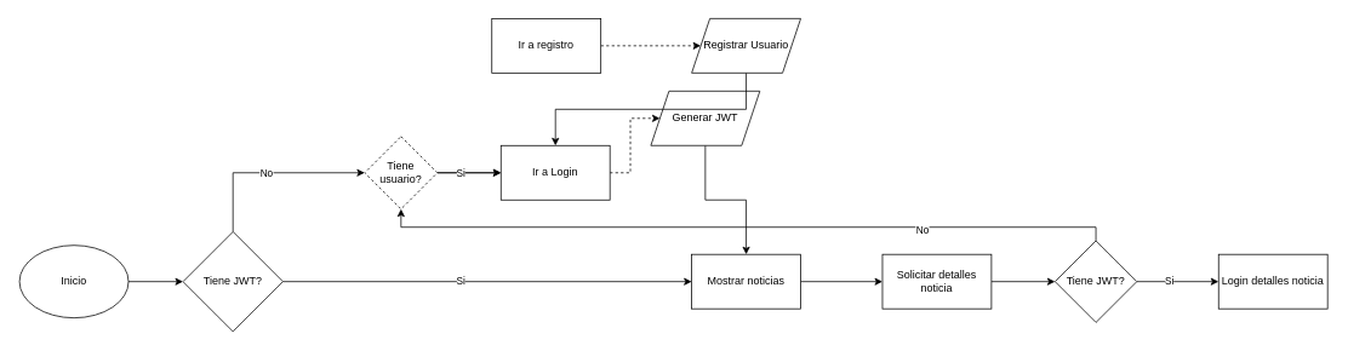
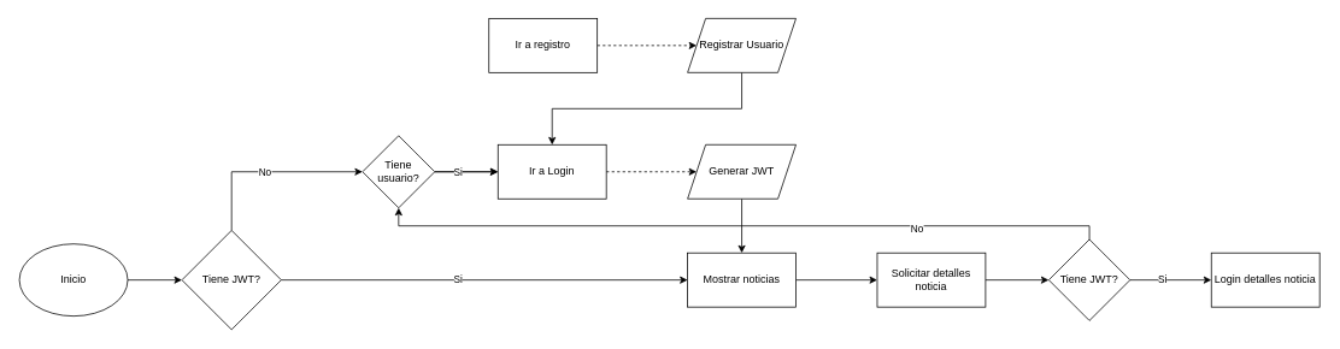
  <mxCell id="0" />
  <mxCell id="1" parent="0" />
  <mxCell id="2" style="edgeStyle=orthogonalEdgeStyle;rounded=0;orthogonalLoop=1;jettySize=auto;html=1;" edge="1" parent="1" source="3" target="10"><mxGeometry relative="1" as="geometry" /></mxCell>
  <mxCell id="3" value="Inicio" style="ellipse;whiteSpace=wrap;html=1;" vertex="1" parent="1"><mxGeometry x="20" y="270" width="120" height="80" as="geometry" /></mxCell>
  <mxCell id="4" style="edgeStyle=orthogonalEdgeStyle;rounded=0;orthogonalLoop=1;jettySize=auto;html=1;" edge="1" parent="1" source="5" target="25"><mxGeometry relative="1" as="geometry" /></mxCell>
  <mxCell id="5" value="Mostrar noticias" style="rounded=0;whiteSpace=wrap;html=1;" vertex="1" parent="1"><mxGeometry x="760" y="280" width="120" height="60" as="geometry" /></mxCell>
  <mxCell id="6" style="edgeStyle=orthogonalEdgeStyle;rounded=0;orthogonalLoop=1;jettySize=auto;html=1;" edge="1" parent="1" source="10" target="5"><mxGeometry relative="1" as="geometry" /></mxCell>
  <mxCell id="7" value="Si" style="edgeLabel;html=1;align=center;verticalAlign=middle;resizable=0;points=[];" vertex="1" connectable="0" parent="6"><mxGeometry x="-0.135" y="2" relative="1" as="geometry"><mxPoint as="offset" /></mxGeometry></mxCell>
  <mxCell id="8" style="edgeStyle=orthogonalEdgeStyle;rounded=0;orthogonalLoop=1;jettySize=auto;html=1;" edge="1" parent="1" source="10" target="15"><mxGeometry relative="1" as="geometry"><Array as="points"><mxPoint x="255" y="190" /></Array></mxGeometry></mxCell>
  <mxCell id="9" value="No" style="edgeLabel;html=1;align=center;verticalAlign=middle;resizable=0;points=[];" vertex="1" connectable="0" parent="8"><mxGeometry x="-0.04" relative="1" as="geometry"><mxPoint as="offset" /></mxGeometry></mxCell>
  <mxCell id="10" value="Tiene JWT?" style="rhombus;whiteSpace=wrap;html=1;" vertex="1" parent="1"><mxGeometry x="200" y="255" width="110" height="110" as="geometry" /></mxCell>
  <mxCell id="11" value="Login detalles noticia" style="rounded=0;whiteSpace=wrap;html=1;" vertex="1" parent="1"><mxGeometry x="1340" y="280" width="120" height="60" as="geometry" /></mxCell>
  <mxCell id="12" value="" style="edgeStyle=orthogonalEdgeStyle;rounded=0;orthogonalLoop=1;jettySize=auto;html=1;" edge="1" parent="1" source="15" target="19"><mxGeometry relative="1" as="geometry" /></mxCell>
  <mxCell id="13" value="" style="edgeStyle=orthogonalEdgeStyle;rounded=0;orthogonalLoop=1;jettySize=auto;html=1;" edge="1" parent="1" source="15" target="19"><mxGeometry relative="1" as="geometry" /></mxCell>
  <mxCell id="14" value="Si" style="edgeLabel;html=1;align=center;verticalAlign=middle;resizable=0;points=[];" vertex="1" connectable="0" parent="13"><mxGeometry x="-0.291" relative="1" as="geometry"><mxPoint as="offset" /></mxGeometry></mxCell>
- <mxCell id="15" value="Tiene usuario?" style="rhombus;whiteSpace=wrap;html=1;dashed=1;" vertex="1" parent="1"><mxGeometry x="400" y="150" width="80" height="80" as="geometry" /></mxCell>
+ <mxCell id="15" value="Tiene usuario?" style="rhombus;whiteSpace=wrap;html=1;" vertex="1" parent="1"><mxGeometry x="400" y="150" width="80" height="80" as="geometry" /></mxCell>
  <mxCell id="16" style="edgeStyle=orthogonalEdgeStyle;rounded=0;orthogonalLoop=1;jettySize=auto;html=1;dashed=1;" edge="1" parent="1" source="17" target="23"><mxGeometry relative="1" as="geometry" /></mxCell>
  <mxCell id="17" value="Ir a registro" style="rounded=0;whiteSpace=wrap;html=1;" vertex="1" parent="1"><mxGeometry x="540" y="20" width="120" height="60" as="geometry" /></mxCell>
  <mxCell id="18" value="" style="edgeStyle=orthogonalEdgeStyle;rounded=0;orthogonalLoop=1;jettySize=auto;html=1;dashed=1;" edge="1" parent="1" source="19" target="21"><mxGeometry relative="1" as="geometry" /></mxCell>
  <mxCell id="19" value="Ir a Login" style="whiteSpace=wrap;html=1;" vertex="1" parent="1"><mxGeometry x="550" y="160" width="120" height="60" as="geometry" /></mxCell>
  <mxCell id="20" style="edgeStyle=orthogonalEdgeStyle;rounded=0;orthogonalLoop=1;jettySize=auto;html=1;" edge="1" parent="1" source="21" target="5"><mxGeometry relative="1" as="geometry" /></mxCell>
- <mxCell id="21" value="Generar JWT" style="shape=parallelogram;perimeter=parallelogramPerimeter;whiteSpace=wrap;html=1;fixedSize=1;" vertex="1" parent="1"><mxGeometry x="715" y="100" width="120" height="60" as="geometry" /></mxCell>
+ <mxCell id="21" value="Generar JWT" style="shape=parallelogram;perimeter=parallelogramPerimeter;whiteSpace=wrap;html=1;fixedSize=1;" vertex="1" parent="1"><mxGeometry x="760" y="160" width="120" height="60" as="geometry" /></mxCell>
  <mxCell id="22" style="edgeStyle=orthogonalEdgeStyle;rounded=0;orthogonalLoop=1;jettySize=auto;html=1;" edge="1" parent="1" source="23" target="19"><mxGeometry relative="1" as="geometry"><Array as="points"><mxPoint x="820" y="120" /><mxPoint x="610" y="120" /></Array></mxGeometry></mxCell>
  <mxCell id="23" value="Registrar Usuario" style="shape=parallelogram;perimeter=parallelogramPerimeter;whiteSpace=wrap;html=1;fixedSize=1;" vertex="1" parent="1"><mxGeometry x="760" y="20" width="120" height="60" as="geometry" /></mxCell>
  <mxCell id="24" style="edgeStyle=orthogonalEdgeStyle;rounded=0;orthogonalLoop=1;jettySize=auto;html=1;" edge="1" parent="1" source="25" target="30"><mxGeometry relative="1" as="geometry" /></mxCell>
  <mxCell id="25" value="Solicitar detalles noticia" style="rounded=0;whiteSpace=wrap;html=1;" vertex="1" parent="1"><mxGeometry x="970" y="280" width="120" height="60" as="geometry" /></mxCell>
  <mxCell id="26" style="edgeStyle=orthogonalEdgeStyle;rounded=0;orthogonalLoop=1;jettySize=auto;html=1;" edge="1" parent="1" source="30" target="11"><mxGeometry relative="1" as="geometry" /></mxCell>
  <mxCell id="27" value="Si" style="edgeLabel;html=1;align=center;verticalAlign=middle;resizable=0;points=[];" vertex="1" connectable="0" parent="26"><mxGeometry x="-0.222" y="1" relative="1" as="geometry"><mxPoint as="offset" /></mxGeometry></mxCell>
  <mxCell id="28" style="edgeStyle=orthogonalEdgeStyle;rounded=0;orthogonalLoop=1;jettySize=auto;html=1;" edge="1" parent="1" source="30" target="15"><mxGeometry relative="1" as="geometry"><Array as="points"><mxPoint x="1205" y="250" /><mxPoint x="440" y="250" /></Array></mxGeometry></mxCell>
  <mxCell id="29" value="No" style="edgeLabel;html=1;align=center;verticalAlign=middle;resizable=0;points=[];" vertex="1" connectable="0" parent="28"><mxGeometry x="-0.482" y="2" relative="1" as="geometry"><mxPoint as="offset" /></mxGeometry></mxCell>
  <mxCell id="30" value="Tiene JWT?" style="rhombus;whiteSpace=wrap;html=1;" vertex="1" parent="1"><mxGeometry x="1160" y="265" width="90" height="90" as="geometry" /></mxCell>
